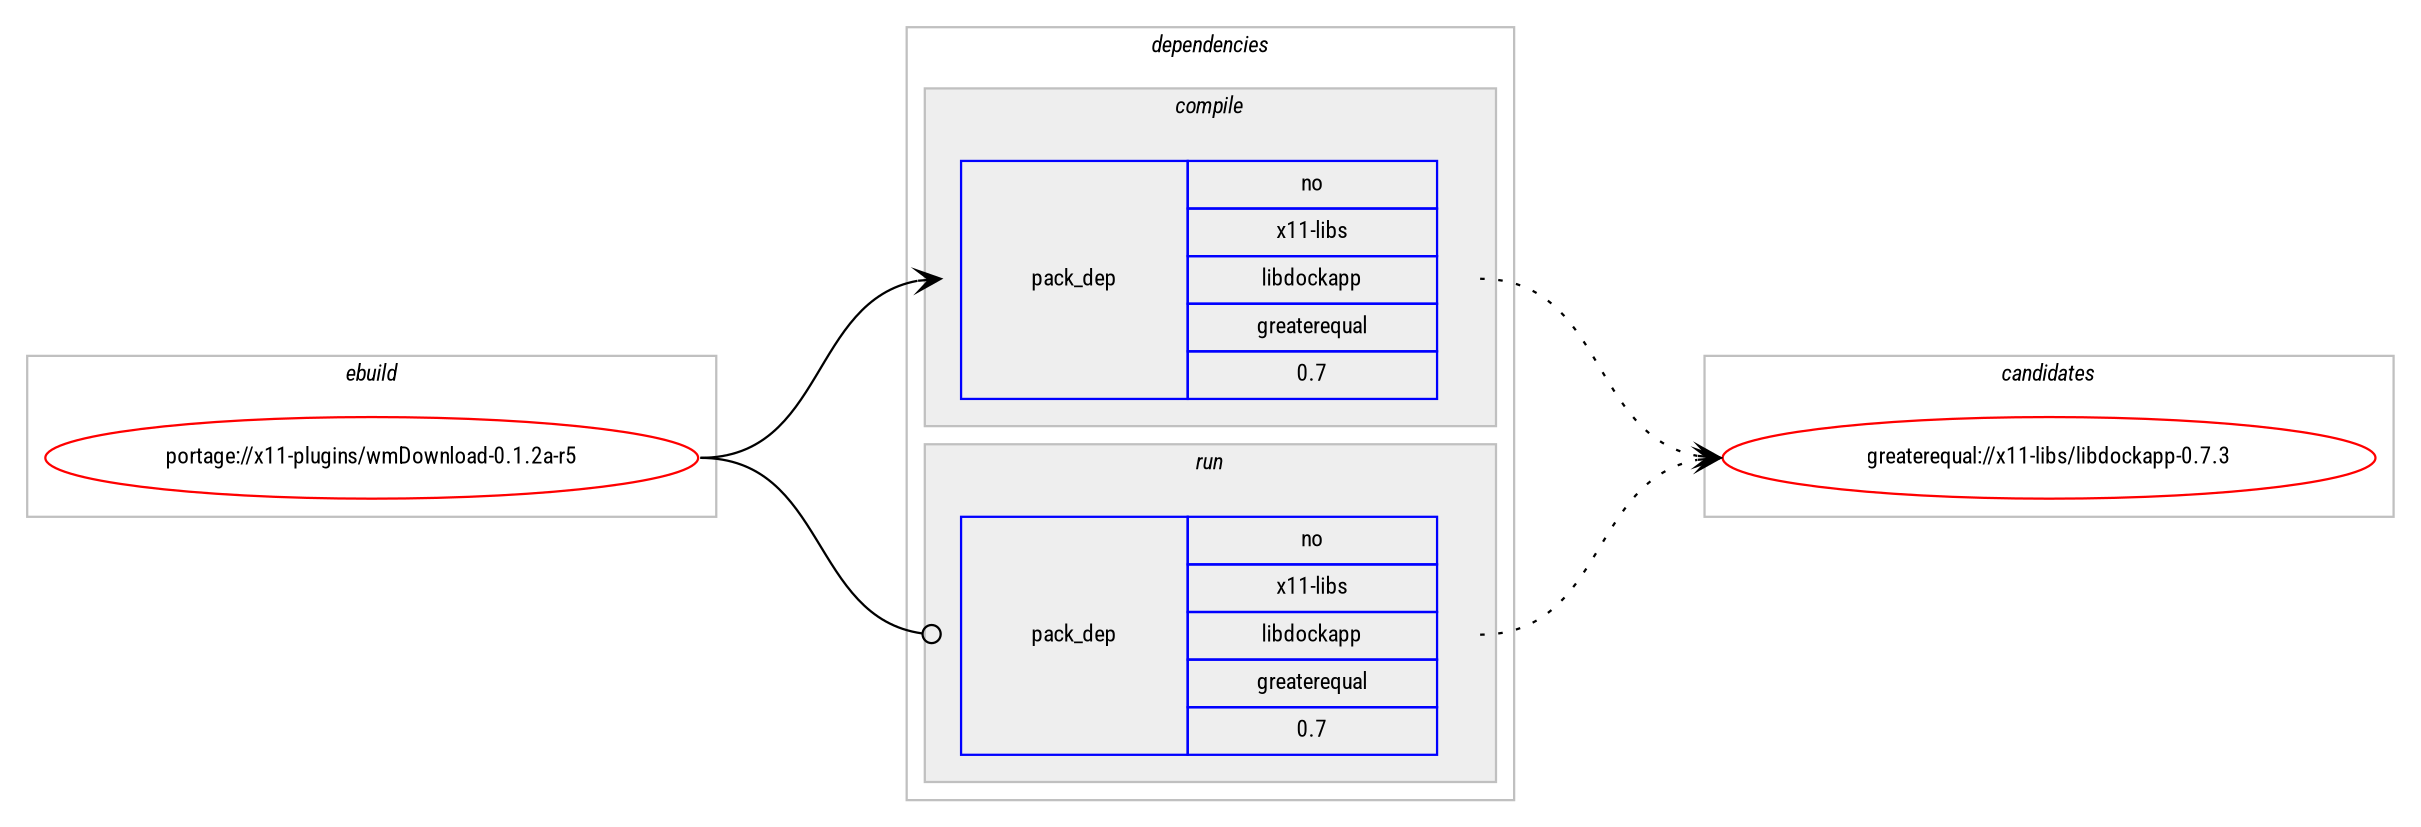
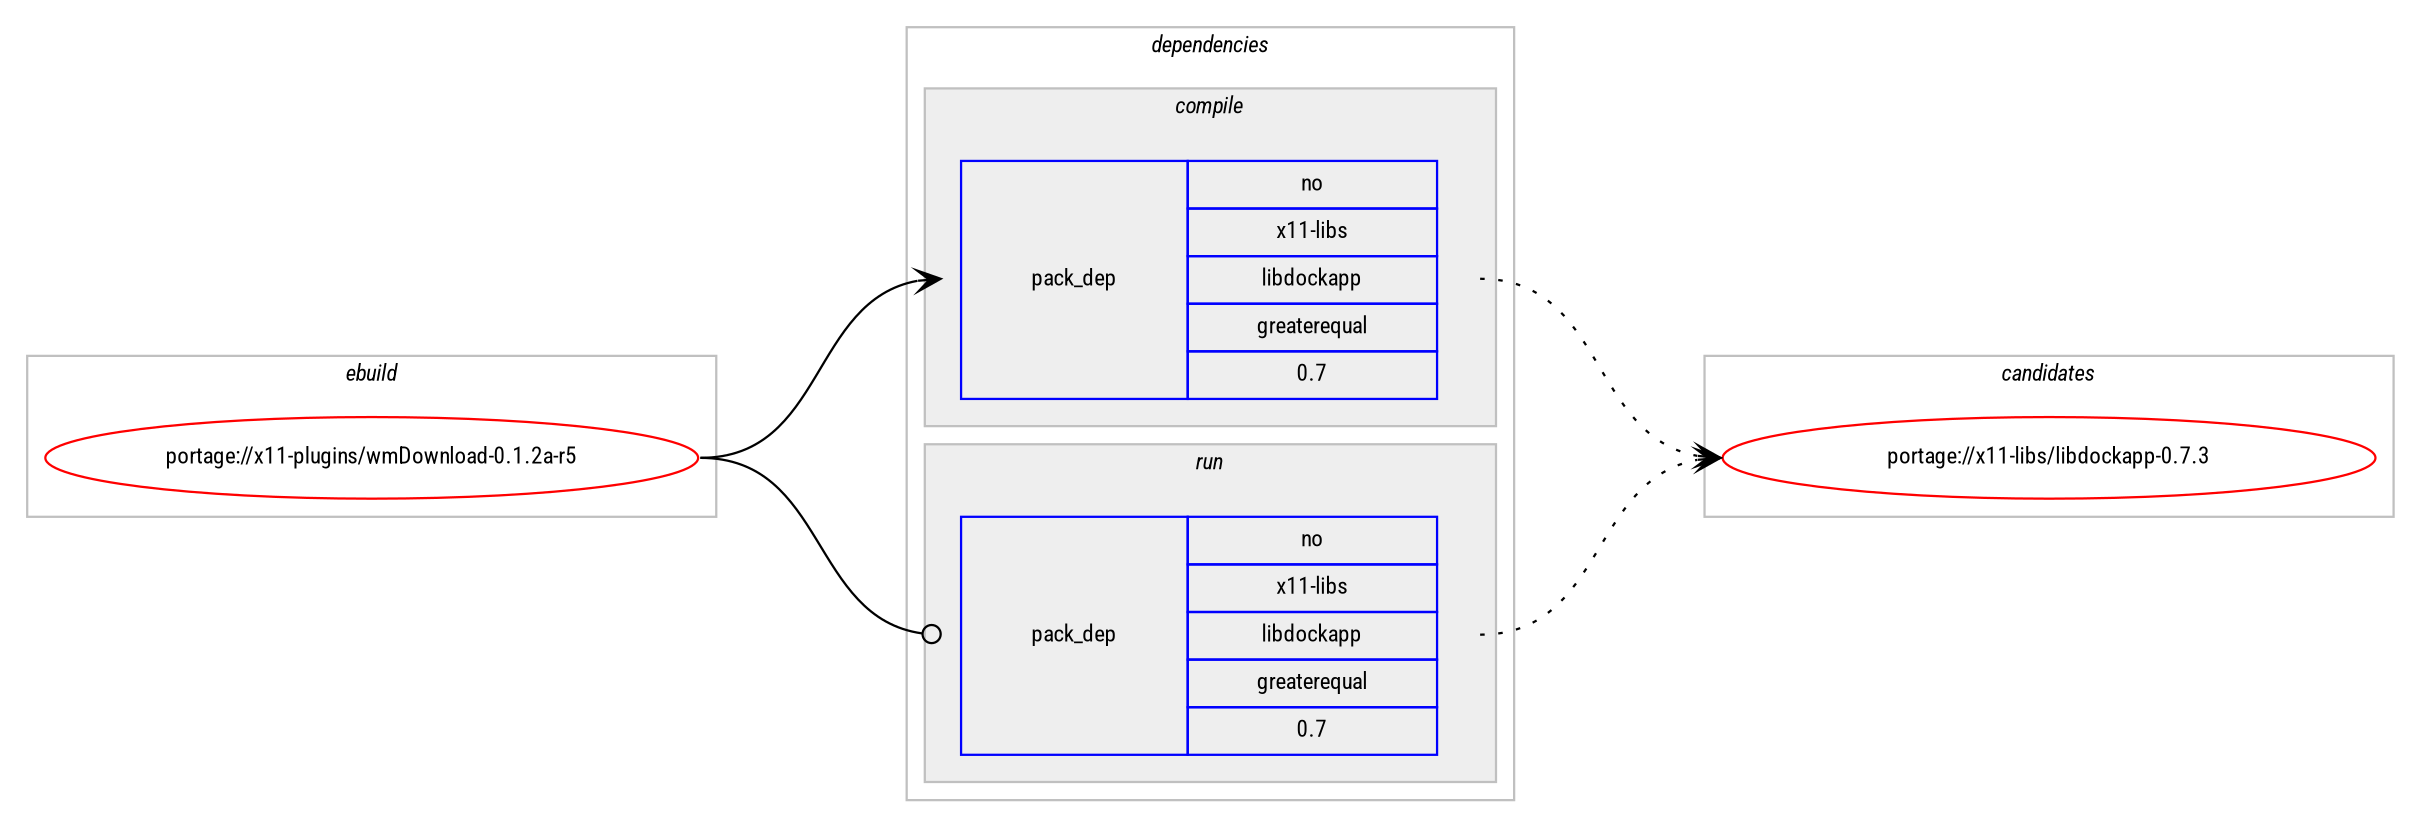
  digraph {
    compound=true
    concentrate=true
    fontname="Roboto Condensed"
    fontsize=10
    newrank=true
    rankdir=LR
    ranksep=1.5
    node [color=red fontname="Roboto Condensed" fontsize=10]
    edge [arrowhead=vee headport=w style=solid tailport=e weight=20 fontname="Roboto Condensed"]
    n1 [label="portage://x11-plugins/wmDownload-0.1.2a-r5" width=4]
    n2 [color=blue label=<<TABLE BORDER="0" CELLBORDER="1" CELLSPACING="0" CELLPADDING="4" WIDTH="220"><TR><TD ROWSPAN="6" CELLPADDING="30">pack_dep</TD></TR><TR><TD WIDTH="110">no</TD></TR><TR><TD>x11-libs</TD></TR><TR><TD>libdockapp</TD></TR><TR><TD>greaterequal</TD></TR><TR><TD>0.7</TD></TR></TABLE>> shape=none]
    n3 [color=blue label=<<TABLE BORDER="0" CELLBORDER="1" CELLSPACING="0" CELLPADDING="4" WIDTH="220"><TR><TD ROWSPAN="6" CELLPADDING="30">pack_dep</TD></TR><TR><TD WIDTH="110">no</TD></TR><TR><TD>x11-libs</TD></TR><TR><TD>libdockapp</TD></TR><TR><TD>greaterequal</TD></TR><TR><TD>0.7</TD></TR></TABLE>> shape=none]
-   n4 [label="greaterequal://x11-libs/libdockapp-0.7.3" width=4]
+   n4 [label="portage://x11-libs/libdockapp-0.7.3" width=4]
    subgraph cluster_1 {
      color=gray
      label=<<i>ebuild</i>>
      rank=same
      n1
    }
    subgraph cluster_2 {
      color=gray
      label=<<i>dependencies</i>>
      subgraph cluster_3 {
        color=gray
        fillcolor="#eeeeee"
        label=<<i>compile</i>>
        style=filled
        subgraph sub_4 {
          color=gray
          fillcolor="#eeeeee"
          label=<<i>compile</i>>
          style=filled
          n2
        }
      }
      subgraph cluster_5 {
        color=gray
        fillcolor="#eeeeee"
        label=<<i>compile and run</i>>
        style=filled
      }
      subgraph cluster_6 {
        color=gray
        fillcolor="#eeeeee"
        label=<<i>run</i>>
        style=filled
        subgraph sub_7 {
          color=gray
          fillcolor="#eeeeee"
          label=<<i>run</i>>
          style=filled
          n3
        }
      }
    }
    subgraph cluster_8 {
      color=gray
      label=<<i>candidates</i>>
      rank=same
      subgraph sub_9 {
        color=black
        label=<<i>candidates</i>>
        nodesep=1
        rank=same
        n4
      }
      subgraph sub_10 {
        color=black
        label=<<i>candidates</i>>
        nodesep=1
        rank=same
        n4
      }
    }
    n1 -> n2
    n1 -> n3 [arrowhead=odot]
    n2 -> n4 [style=dotted weight=100]
    n3 -> n4 [style=dotted weight=100]
  }
